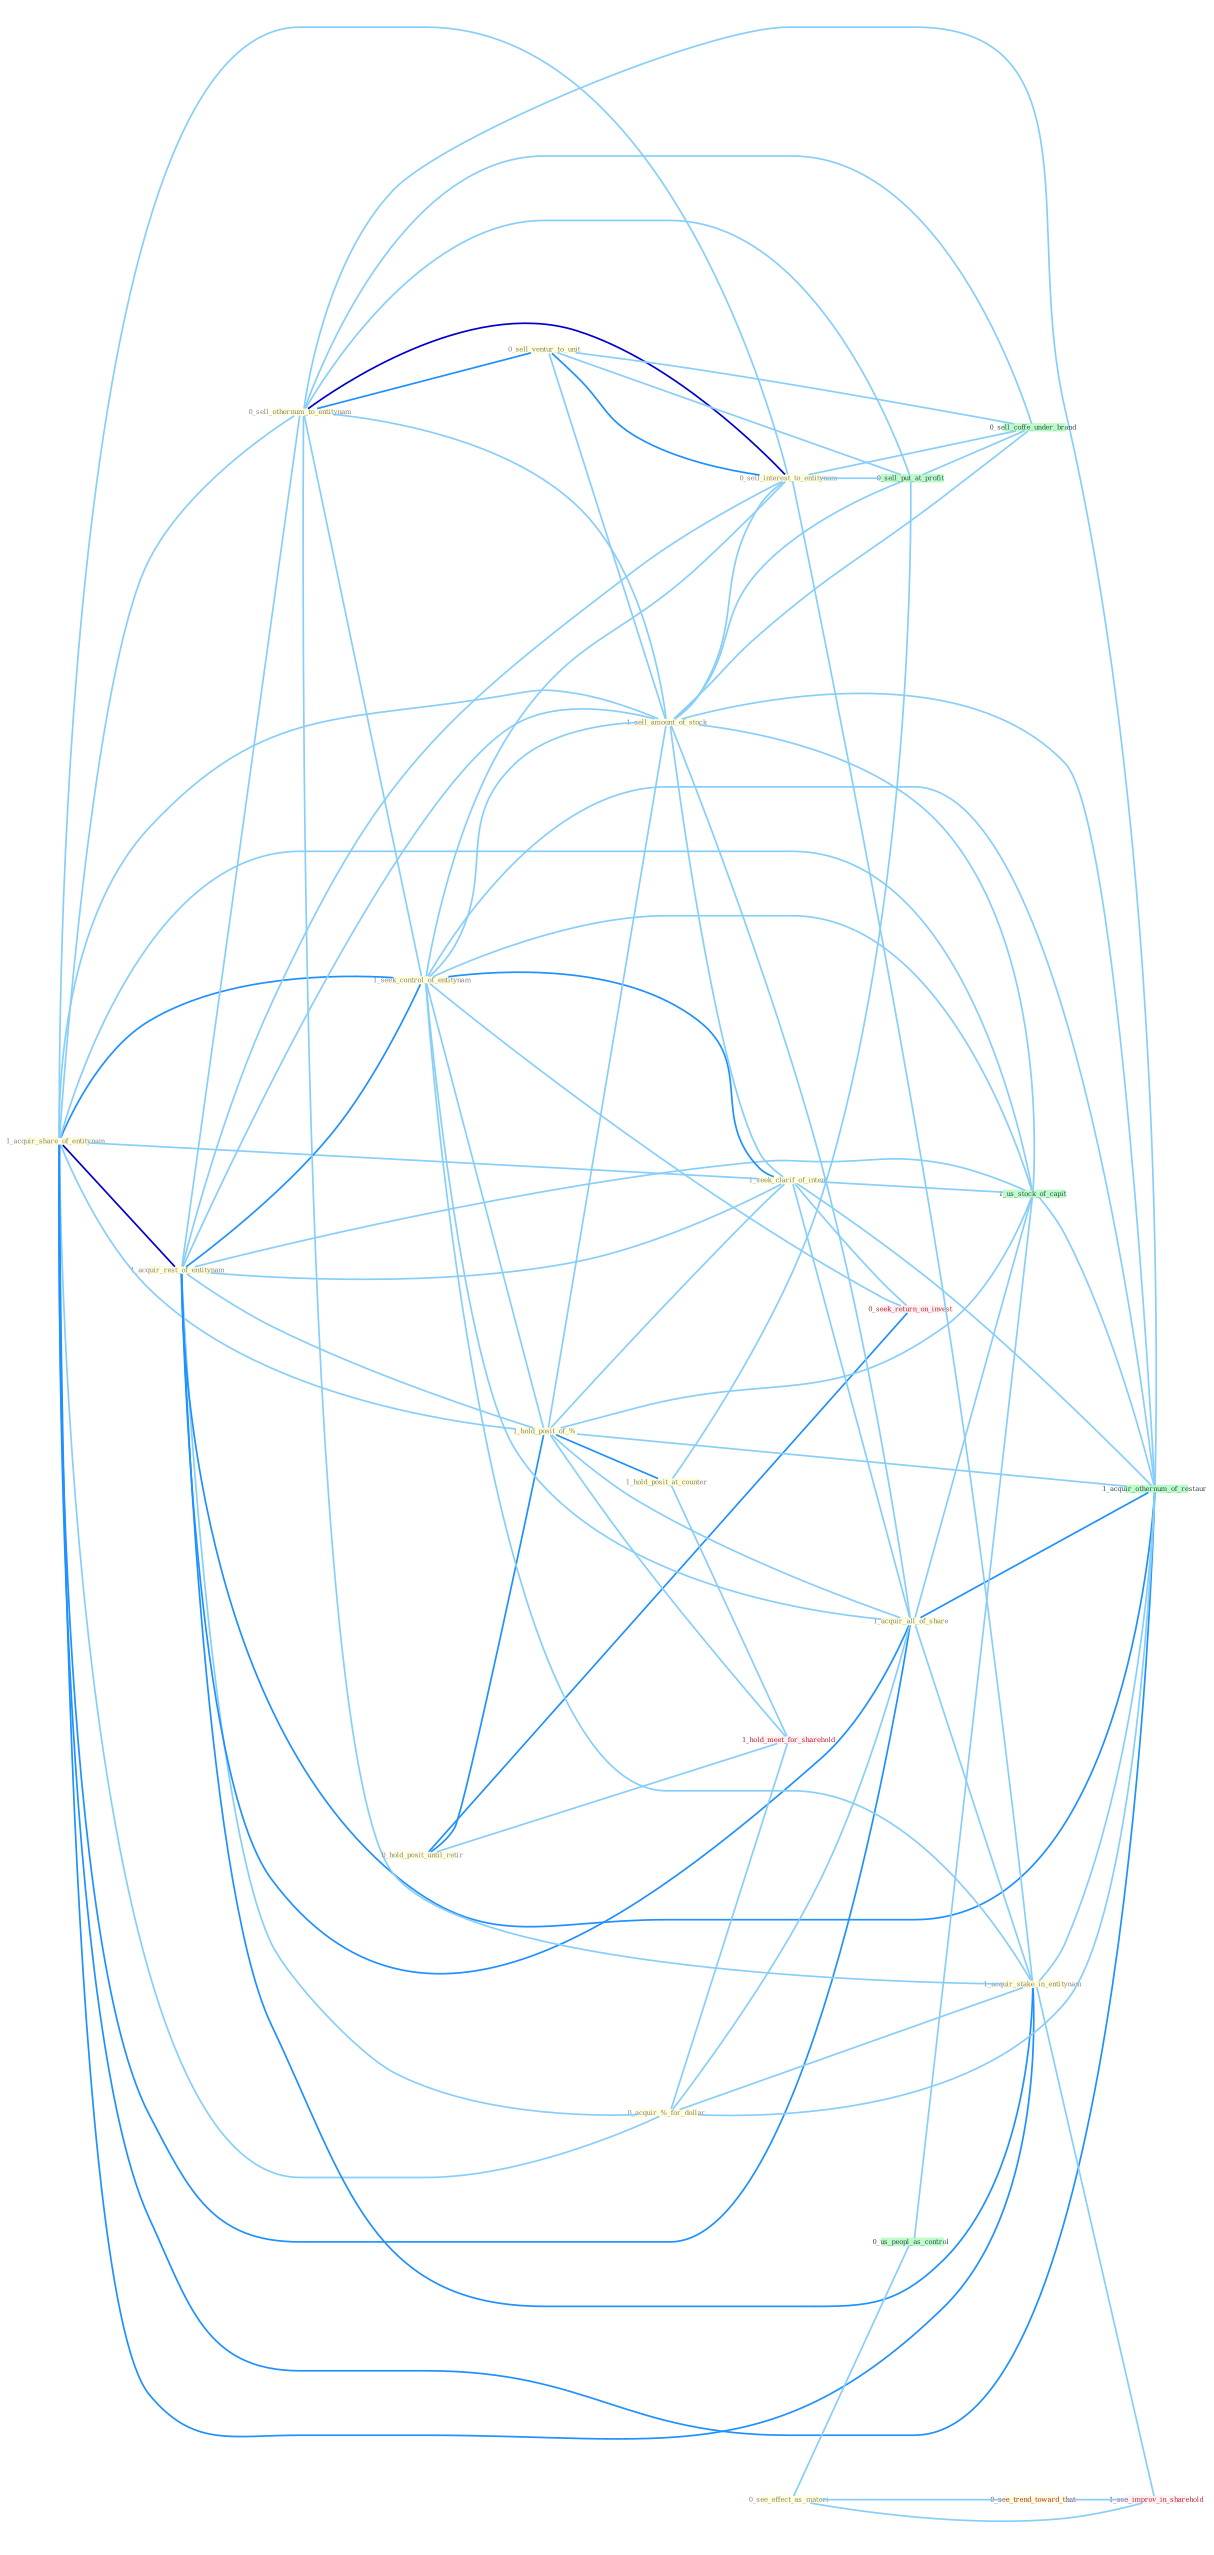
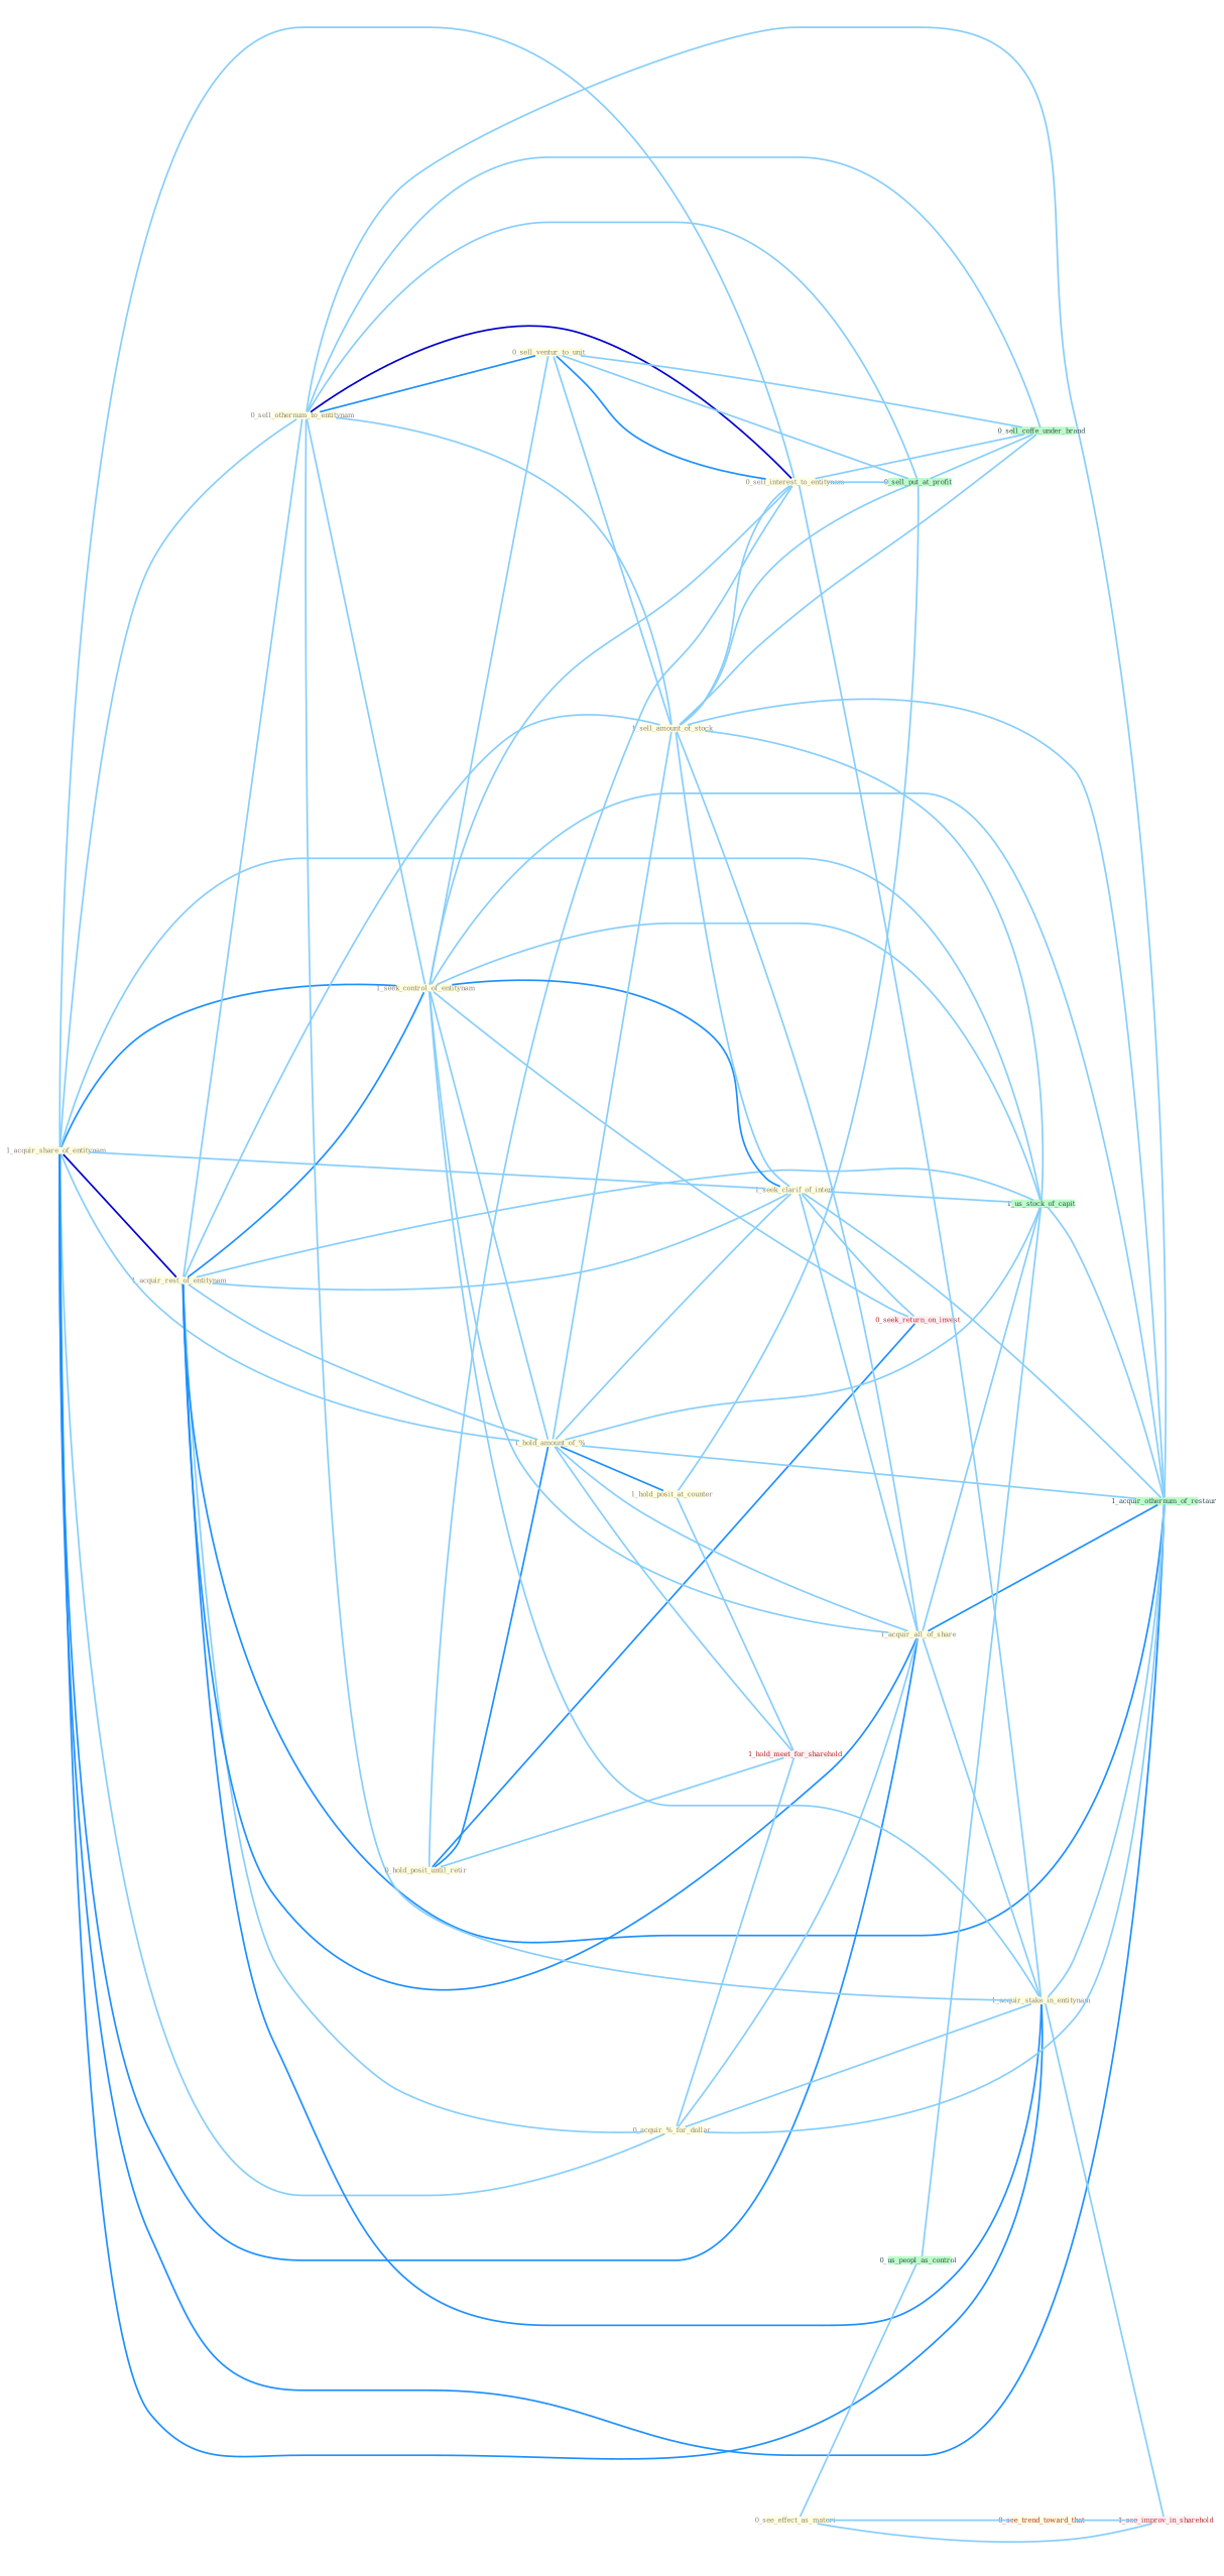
  graph {
    rankdir=LR
    node [color="#ffffe0" fixedsize=true fontcolor="#8b7d6b" fontsize=4 shape=polygon style=filled]
    edge [color="#87cefa" w=1]
    "1_acquir_share_of_entitynam " [height=.06 width=.5]
    "1_acquir_rest_of_entitynam " [height=.06 width=.5]
    "0_acquir_%_for_dollar " [height=.06 width=.5]
    "0_sell_othernum_to_entitynam " [height=.06 width=.5]
    "0_hold_posit_until_retir " [height=.06 width=.5]
    "1_seek_control_of_entitynam " [height=.06 width=.5]
    "0_see_effect_as_materi " [height=.06 width=.5]
-   "1_hold_posit_of_% " [height=.06 width=.5]
+   "1_hold_posit_of_% " [height=.06 width=.5 label="1_hold_amount_of_%"]
    "0_sell_ventur_to_unit " [height=.06 width=.5]
    "1_sell_amount_of_stock " [height=.06 width=.5]
    "1_seek_clarif_of_intent " [height=.06 width=.5]
    "1_acquir_all_of_share " [height=.06 width=.5]
    "1_hold_posit_at_counter " [height=.06 width=.5]
    "0_see_trend_toward_that " [fontcolor="#b22222" height=.06 width=.5]
    "0_sell_interest_to_entitynam " [height=.06 width=.5]
    "1_acquir_stake_in_entitynam " [height=.06 width=.5]
    "0_seek_return_on_invest " [color="#fff0f5" fontcolor="#b22222" height=.06 width=.5]
    n18 [color="#fff0f5" fontcolor="#b22222" height=.06 label="1_see_improv_in_sharehold" width=.5]
    "1_hold_meet_for_sharehold " [color="#fff0f5" fontcolor="#b22222" height=.06 width=.5]
    "1_us_stock_of_capit " [color="#BDFCC9" fontcolor="#2f4f4f" height=.06 width=.5]
    "1_acquir_othernum_of_restaur " [color="#BDFCC9" fontcolor="#2f4f4f" height=.06 width=.5]
    "0_sell_put_at_profit " [color="#BDFCC9" fontcolor="#2f4f4f" height=.06 width=.5]
    "0_sell_coffe_under_brand " [color="#BDFCC9" fontcolor="#2f4f4f" height=.06 width=.5]
    "0_us_peopl_as_control " [color="#BDFCC9" fontcolor="#2f4f4f" height=.06 width=.5]
    subgraph sub_1 {
      "1_acquir_share_of_entitynam "
      "1_acquir_rest_of_entitynam "
      "0_acquir_%_for_dollar "
      "0_sell_othernum_to_entitynam "
      "0_hold_posit_until_retir "
      "1_seek_control_of_entitynam "
      "0_see_effect_as_materi "
      "1_hold_posit_of_% "
      "0_sell_ventur_to_unit "
      "1_sell_amount_of_stock "
      "1_seek_clarif_of_intent "
      "1_acquir_all_of_share "
      "1_hold_posit_at_counter "
      "0_see_trend_toward_that "
      "0_sell_interest_to_entitynam "
      "1_acquir_stake_in_entitynam "
    }
    subgraph sub_2 {
      "0_seek_return_on_invest "
      n18
      "1_hold_meet_for_sharehold "
    }
    "1_acquir_share_of_entitynam " -- "1_acquir_rest_of_entitynam " [color="#0000cd" w=3]
    "1_acquir_share_of_entitynam " -- "0_acquir_%_for_dollar "
    "1_acquir_share_of_entitynam " -- "0_sell_othernum_to_entitynam "
    "1_acquir_share_of_entitynam " -- "1_seek_control_of_entitynam " [color="#1e90ff" w=2]
    "1_acquir_share_of_entitynam " -- "1_hold_posit_of_% "
-   "1_acquir_share_of_entitynam " -- "1_sell_amount_of_stock "
    "1_acquir_share_of_entitynam " -- "1_seek_clarif_of_intent "
    "1_acquir_share_of_entitynam " -- "1_acquir_all_of_share " [color="#1e90ff" w=2]
    "1_acquir_share_of_entitynam " -- "0_sell_interest_to_entitynam "
    "1_acquir_share_of_entitynam " -- "1_acquir_stake_in_entitynam " [color="#1e90ff" w=2]
    "1_acquir_share_of_entitynam " -- "1_us_stock_of_capit "
    "1_acquir_share_of_entitynam " -- "1_acquir_othernum_of_restaur " [color="#1e90ff" w=2]
    "1_acquir_rest_of_entitynam " -- "0_acquir_%_for_dollar "
    "1_acquir_rest_of_entitynam " -- "0_sell_othernum_to_entitynam "
    "1_acquir_rest_of_entitynam " -- "1_seek_control_of_entitynam " [color="#1e90ff" w=2]
    "1_acquir_rest_of_entitynam " -- "1_hold_posit_of_% "
    "1_acquir_rest_of_entitynam " -- "1_sell_amount_of_stock "
    "1_acquir_rest_of_entitynam " -- "1_seek_clarif_of_intent "
    "1_acquir_rest_of_entitynam " -- "1_acquir_all_of_share " [color="#1e90ff" w=2]
-   "1_acquir_rest_of_entitynam " -- "0_sell_interest_to_entitynam "
+   "0_hold_posit_until_retir " -- "0_sell_interest_to_entitynam "
    "1_acquir_rest_of_entitynam " -- "1_acquir_stake_in_entitynam " [color="#1e90ff" w=2]
    "1_acquir_rest_of_entitynam " -- "1_us_stock_of_capit "
    "1_acquir_rest_of_entitynam " -- "1_acquir_othernum_of_restaur " [color="#1e90ff" w=2]
    "0_acquir_%_for_dollar " -- "1_acquir_all_of_share "
    "0_acquir_%_for_dollar " -- "1_acquir_stake_in_entitynam "
    "0_acquir_%_for_dollar " -- "1_hold_meet_for_sharehold "
    "0_acquir_%_for_dollar " -- "1_acquir_othernum_of_restaur "
    "0_sell_othernum_to_entitynam " -- "1_seek_control_of_entitynam "
    "0_sell_othernum_to_entitynam " -- "0_sell_ventur_to_unit " [color="#1e90ff" w=2]
    "0_sell_othernum_to_entitynam " -- "1_sell_amount_of_stock "
    "0_sell_othernum_to_entitynam " -- "0_sell_interest_to_entitynam " [color="#0000cd" w=3]
    "0_sell_othernum_to_entitynam " -- "1_acquir_stake_in_entitynam "
    "0_sell_othernum_to_entitynam " -- "1_acquir_othernum_of_restaur "
    "0_sell_othernum_to_entitynam " -- "0_sell_put_at_profit "
    "0_sell_othernum_to_entitynam " -- "0_sell_coffe_under_brand "
    "0_hold_posit_until_retir " -- "1_hold_posit_of_% " [color="#1e90ff" w=2]
    "0_hold_posit_until_retir " -- "0_seek_return_on_invest " [color="#1e90ff" w=2]
    "0_hold_posit_until_retir " -- "1_hold_meet_for_sharehold "
    "1_seek_control_of_entitynam " -- "1_hold_posit_of_% "
-   "1_seek_control_of_entitynam " -- "1_sell_amount_of_stock "
+   "1_seek_control_of_entitynam " -- "0_sell_ventur_to_unit "
    "1_seek_control_of_entitynam " -- "1_seek_clarif_of_intent " [color="#1e90ff" w=2]
    "1_seek_control_of_entitynam " -- "1_acquir_all_of_share "
    "1_seek_control_of_entitynam " -- "0_sell_interest_to_entitynam "
    "1_seek_control_of_entitynam " -- "1_acquir_stake_in_entitynam "
    "1_seek_control_of_entitynam " -- "0_seek_return_on_invest "
    "1_seek_control_of_entitynam " -- "1_us_stock_of_capit "
    "1_seek_control_of_entitynam " -- "1_acquir_othernum_of_restaur "
    "0_see_effect_as_materi " -- "0_see_trend_toward_that "
    "0_see_effect_as_materi " -- n18
    "0_see_effect_as_materi " -- "0_us_peopl_as_control "
    "1_hold_posit_of_% " -- "1_sell_amount_of_stock "
    "1_hold_posit_of_% " -- "1_seek_clarif_of_intent "
    "1_hold_posit_of_% " -- "1_acquir_all_of_share "
    "1_hold_posit_of_% " -- "1_hold_posit_at_counter " [color="#1e90ff" w=2]
    "1_hold_posit_of_% " -- "1_hold_meet_for_sharehold "
    "1_hold_posit_of_% " -- "1_us_stock_of_capit "
    "1_hold_posit_of_% " -- "1_acquir_othernum_of_restaur "
    "0_sell_ventur_to_unit " -- "1_sell_amount_of_stock "
    "0_sell_ventur_to_unit " -- "0_sell_interest_to_entitynam " [color="#1e90ff" w=2]
    "0_sell_ventur_to_unit " -- "0_sell_put_at_profit "
    "0_sell_ventur_to_unit " -- "0_sell_coffe_under_brand "
    "1_sell_amount_of_stock " -- "1_seek_clarif_of_intent "
    "1_sell_amount_of_stock " -- "1_acquir_all_of_share "
    "1_sell_amount_of_stock " -- "0_sell_interest_to_entitynam "
    "1_sell_amount_of_stock " -- "1_us_stock_of_capit "
    "1_sell_amount_of_stock " -- "1_acquir_othernum_of_restaur "
    "1_sell_amount_of_stock " -- "0_sell_put_at_profit "
    "1_sell_amount_of_stock " -- "0_sell_coffe_under_brand "
    "1_seek_clarif_of_intent " -- "1_acquir_all_of_share "
    "1_seek_clarif_of_intent " -- "0_seek_return_on_invest "
    "1_seek_clarif_of_intent " -- "1_us_stock_of_capit "
    "1_seek_clarif_of_intent " -- "1_acquir_othernum_of_restaur "
    "1_acquir_all_of_share " -- "1_acquir_stake_in_entitynam "
    "1_acquir_all_of_share " -- "1_us_stock_of_capit "
    "1_acquir_all_of_share " -- "1_acquir_othernum_of_restaur " [color="#1e90ff" w=2]
    "1_hold_posit_at_counter " -- "1_hold_meet_for_sharehold "
    "1_hold_posit_at_counter " -- "0_sell_put_at_profit "
    "0_see_trend_toward_that " -- n18
    "0_sell_interest_to_entitynam " -- "1_acquir_stake_in_entitynam "
    "0_sell_interest_to_entitynam " -- "0_sell_put_at_profit "
    "0_sell_interest_to_entitynam " -- "0_sell_coffe_under_brand "
    "1_acquir_stake_in_entitynam " -- n18
    "1_acquir_stake_in_entitynam " -- "1_acquir_othernum_of_restaur "
    "1_us_stock_of_capit " -- "1_acquir_othernum_of_restaur "
    "0_sell_put_at_profit " -- "0_sell_coffe_under_brand "
    "0_us_peopl_as_control " -- "1_us_stock_of_capit "
  }
